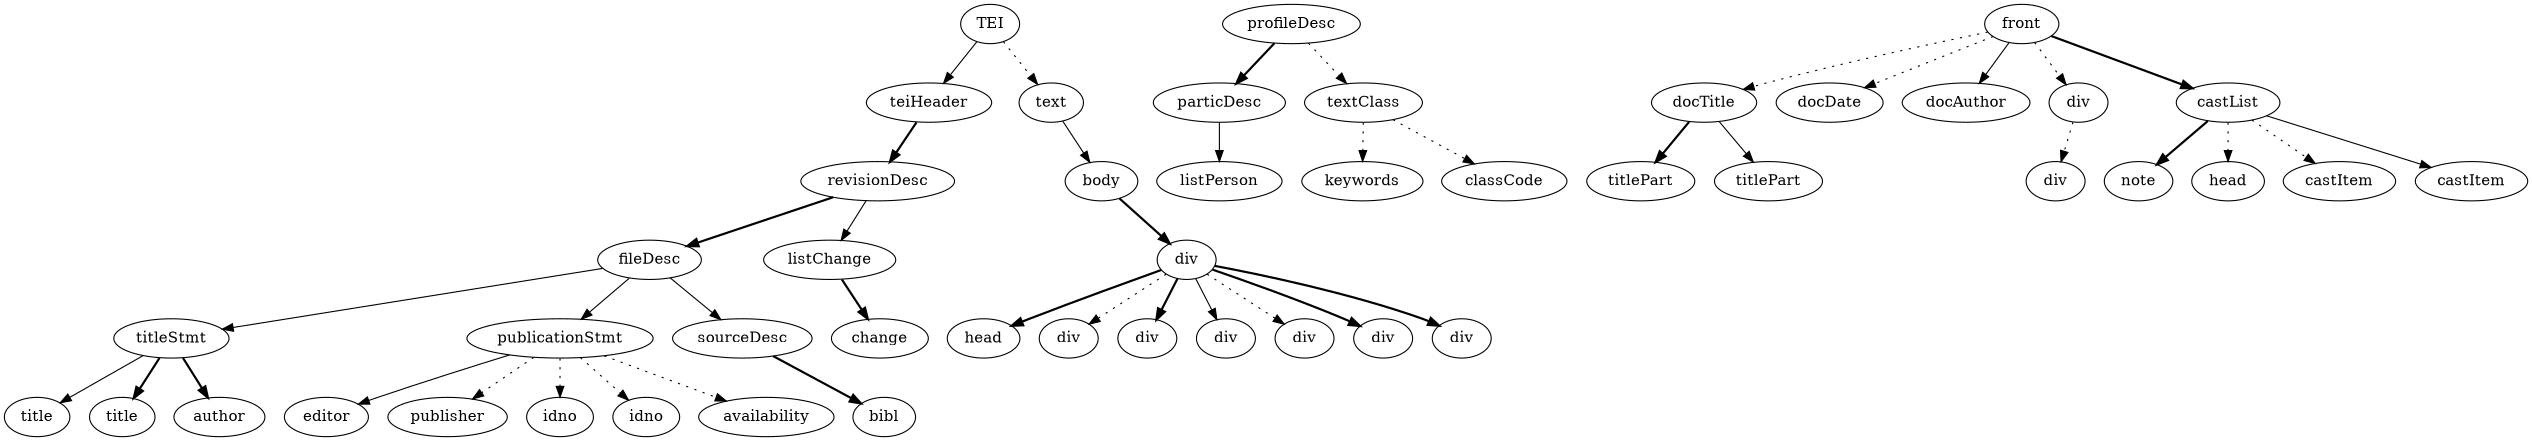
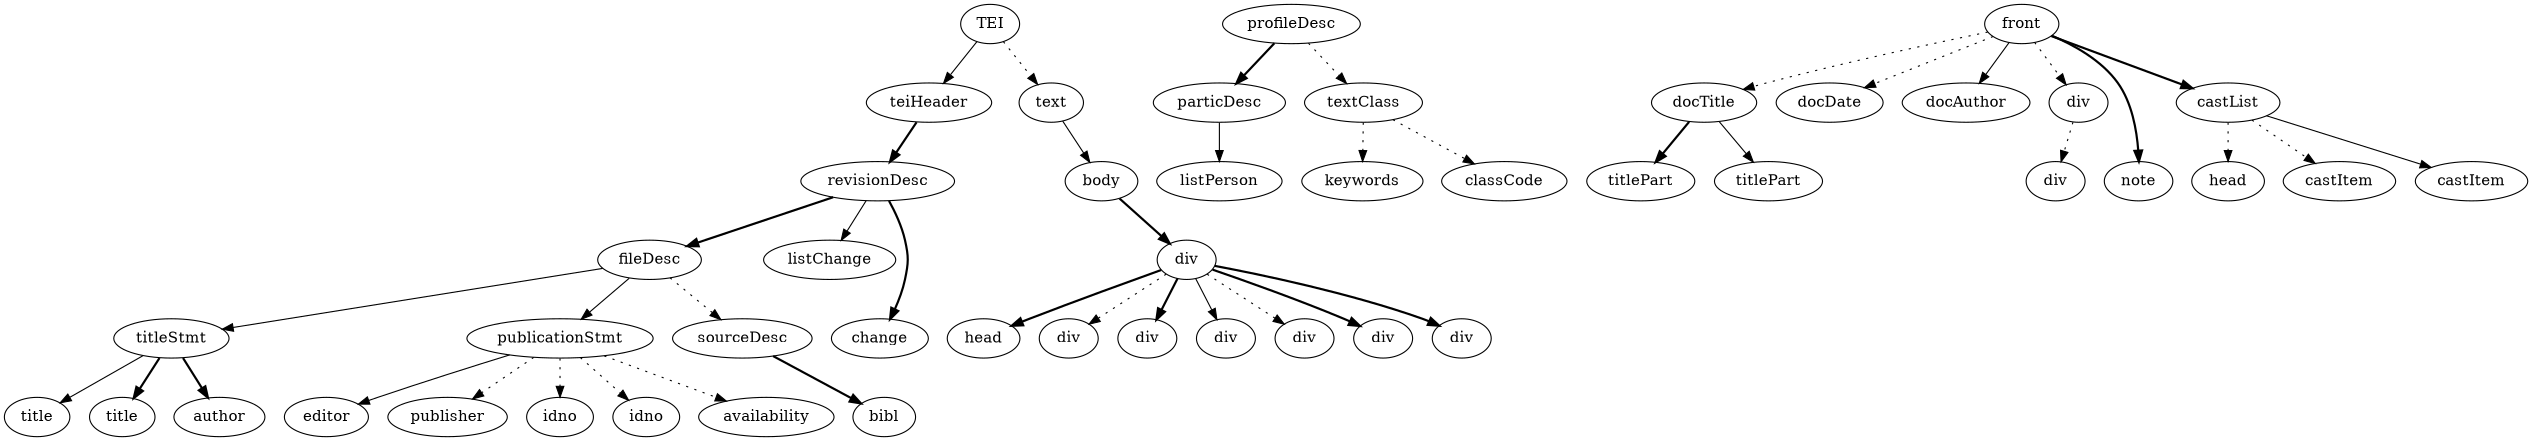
  digraph {
    edge [style=dotted]
    n1 [label=TEI]
    n2 [label=teiHeader]
    n3 [label=text]
    n4 [label=revisionDesc]
    n5 [label=body]
    n6 [label=fileDesc]
    n7 [label=titleStmt]
    n8 [label=publicationStmt]
    n9 [label=sourceDesc]
    n10 [label=profileDesc]
    n11 [label=particDesc]
    n12 [label=textClass]
    n13 [label=listChange]
    n14 [label=title]
    n15 [label=title]
    n16 [label=author]
    n17 [label=editor]
    n18 [label=publisher]
    n19 [label=idno]
    n20 [label=idno]
    n21 [label=availability]
    n22 [label=bibl]
    n23 [label=listPerson]
    n24 [label=keywords]
    n25 [label=classCode]
    n26 [label=change]
    n27 [label=front]
    n28 [label=docTitle]
    n29 [label=docDate]
    n30 [label=docAuthor]
    n31 [label=div]
    n32 [label=castList]
    n33 [label=note]
    n34 [label=div]
    n35 [label=titlePart]
    n36 [label=titlePart]
    n37 [label=div]
    n38 [label=head]
    n39 [label=castItem]
    n40 [label=castItem]
    n41 [label=head]
    n42 [label=div]
    n43 [label=div]
    n44 [label=div]
    n45 [label=div]
    n46 [label=div]
    n47 [label=div]
    n1 -> n2 [style=solid]
    n1 -> n3
    n2 -> n4 [style=bold]
    n3 -> n5 [style=solid]
    n4 -> n6 [style=bold]
    n4 -> n13 [style=solid]
    n5 -> n34 [style=bold]
    n6 -> n7 [style=solid]
    n6 -> n8 [style=solid]
-   n6 -> n9 [style=solid]
+   n6 -> n9
    n7 -> n14 [style=solid]
    n7 -> n15 [style=bold]
    n7 -> n16 [style=bold]
    n8 -> n17 [style=solid]
    n8 -> n18
    n8 -> n19
    n8 -> n20
    n8 -> n21
    n9 -> n22 [style=bold]
    n10 -> n11 [style=bold]
    n10 -> n12
    n11 -> n23 [style=solid]
    n12 -> n24
    n12 -> n25
-   n13 -> n26 [style=bold]
+   n4 -> n26 [style=bold]
    n27 -> n28
    n27 -> n29
    n27 -> n30 [style=solid]
    n27 -> n31
    n27 -> n32 [style=bold]
-   n32 -> n33 [style=bold]
+   n27 -> n33 [style=bold]
    n28 -> n35 [style=bold]
    n28 -> n36 [style=solid]
    n31 -> n37
    n32 -> n38
    n32 -> n39
    n32 -> n40 [style=solid]
    n34 -> n41 [style=bold]
    n34 -> n42
    n34 -> n43 [style=bold]
    n34 -> n44 [style=solid]
    n34 -> n45
    n34 -> n46 [style=bold]
    n34 -> n47 [style=bold]
  }
